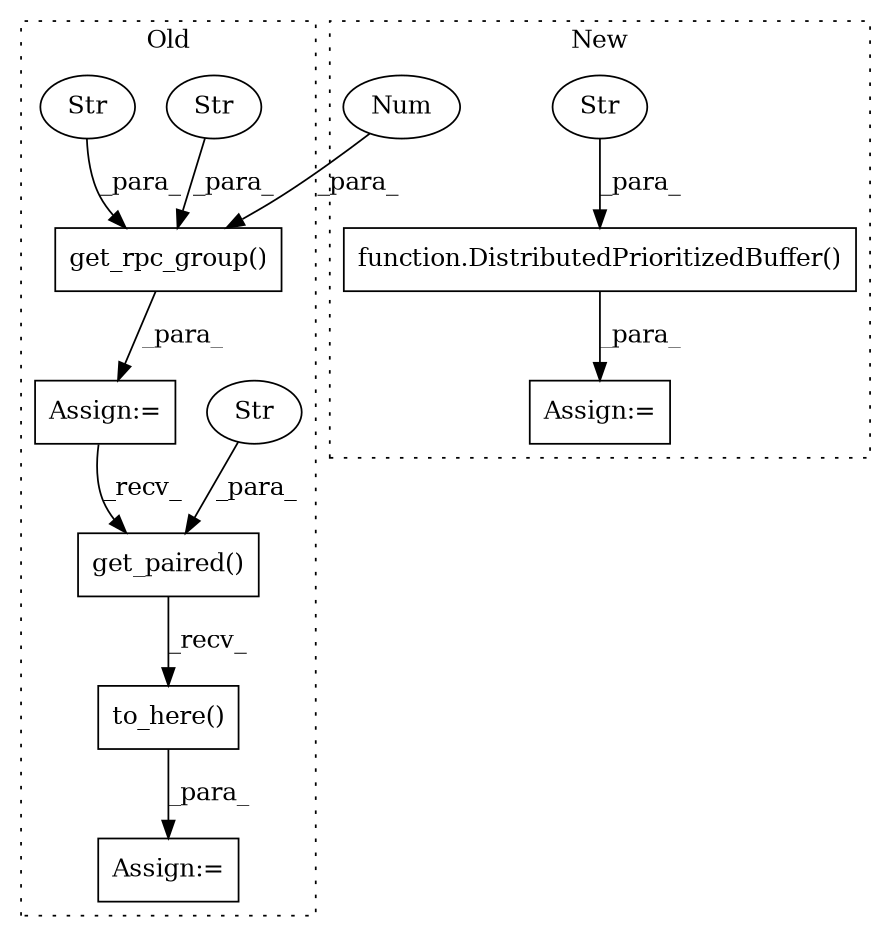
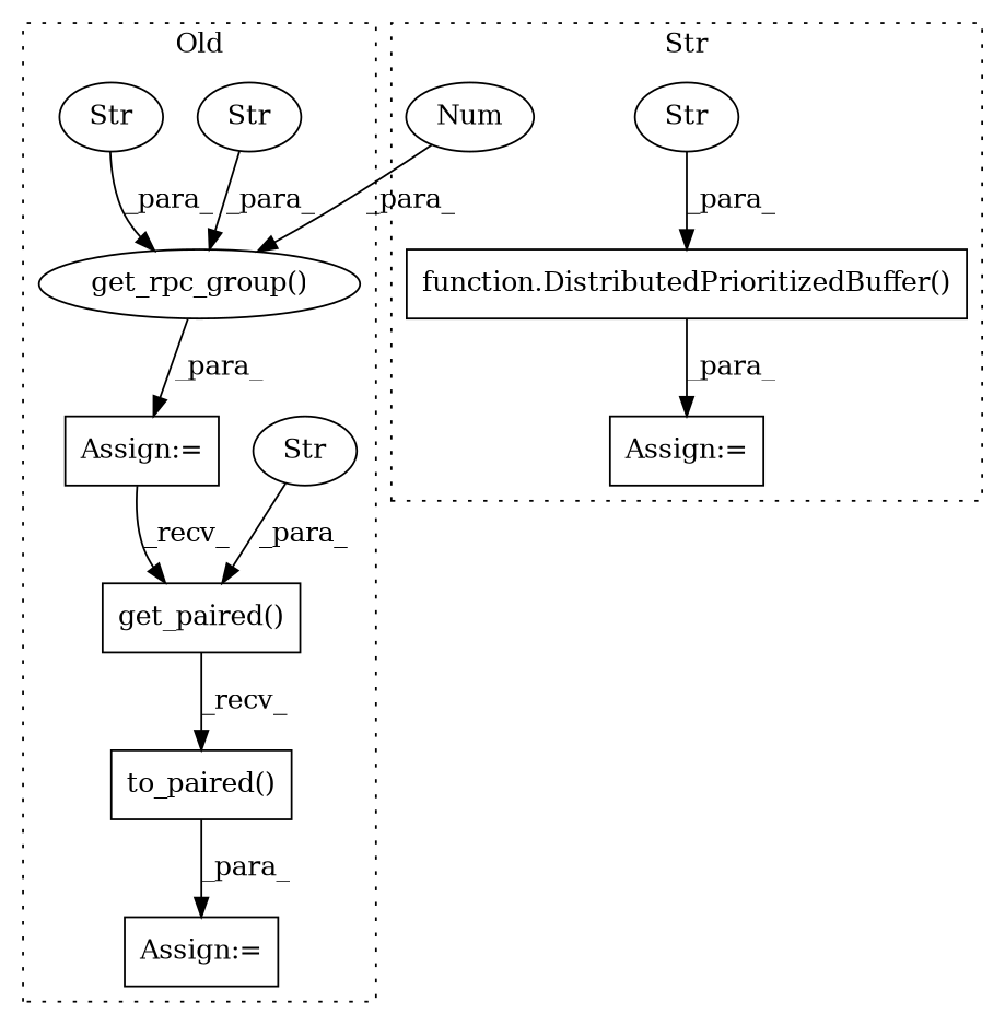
  digraph {
    node [a=75 l=3 shape=box]
    n1 [l="17,1" label="get_paired()" s="6798,6823"]
    n2 [a=66 l=8 label=Str s=6815 shape=ellipse]
-   n3 [l=36 label="to_here()" s=6798]
+   n3 [l=36 label="to_paired()" s=6798]
    n4 [a=68 label="Assign:=" s=6795]
    n5 [a=68 label="Assign:=" s=6740]
-   n6 [l="20,1" label="get_rpc_group()" s="6743,6775"]
+   n6 [l="20,1" label="get_rpc_group()" s="6743,6775" shape=ellipse]
    n7 [a=66 l=7 label=Str s=6763 shape=ellipse]
    n8 [a=66 label=Str s=6772 shape=ellipse]
    n9 [l="29,1" label="function.DistributedPrioritizedBuffer()" s="5942,5989"]
    n10 [a=66 l=8 label=Str s=5971 shape=ellipse]
    n11 [a=76 l=1 label=Num s=5988 shape=ellipse]
    n12 [a=68 label="Assign:=" s=5939]
    subgraph cluster_1 {
      label=Old
      style=dotted
      n1
      n2
      n3
      n4
      n5
      n6
      n7
      n8
    }
    subgraph cluster_2 {
-     label=New
+     label=Str
      style=dotted
      n9
      n10
      n11
      n12
    }
    n1 -> n3 [label=_recv_]
    n2 -> n1 [label=_para_]
    n3 -> n4 [label=_para_]
    n5 -> n1 [label=_recv_]
    n6 -> n5 [label=_para_]
    n7 -> n6 [label=_para_]
    n8 -> n6 [label=_para_]
    n9 -> n12 [label=_para_]
    n10 -> n9 [label=_para_]
    n11 -> n6 [label=_para_]
  }
